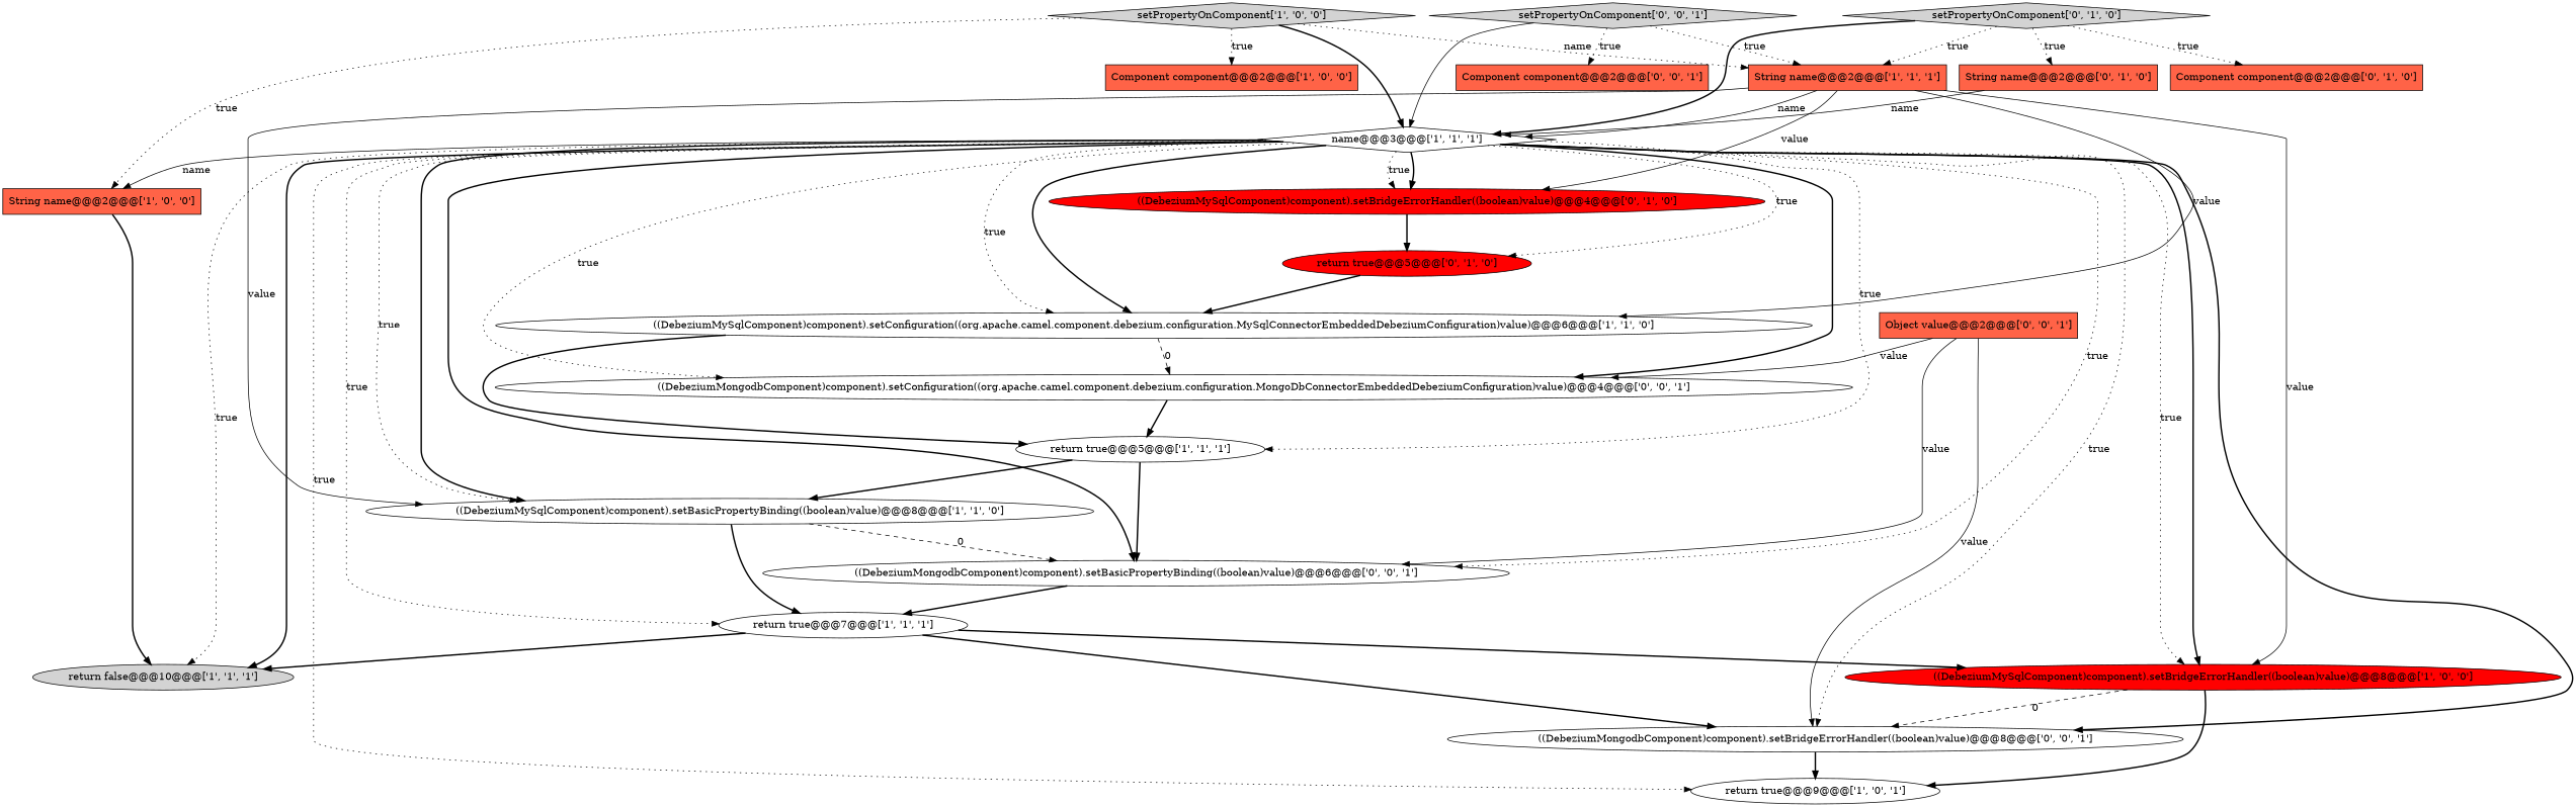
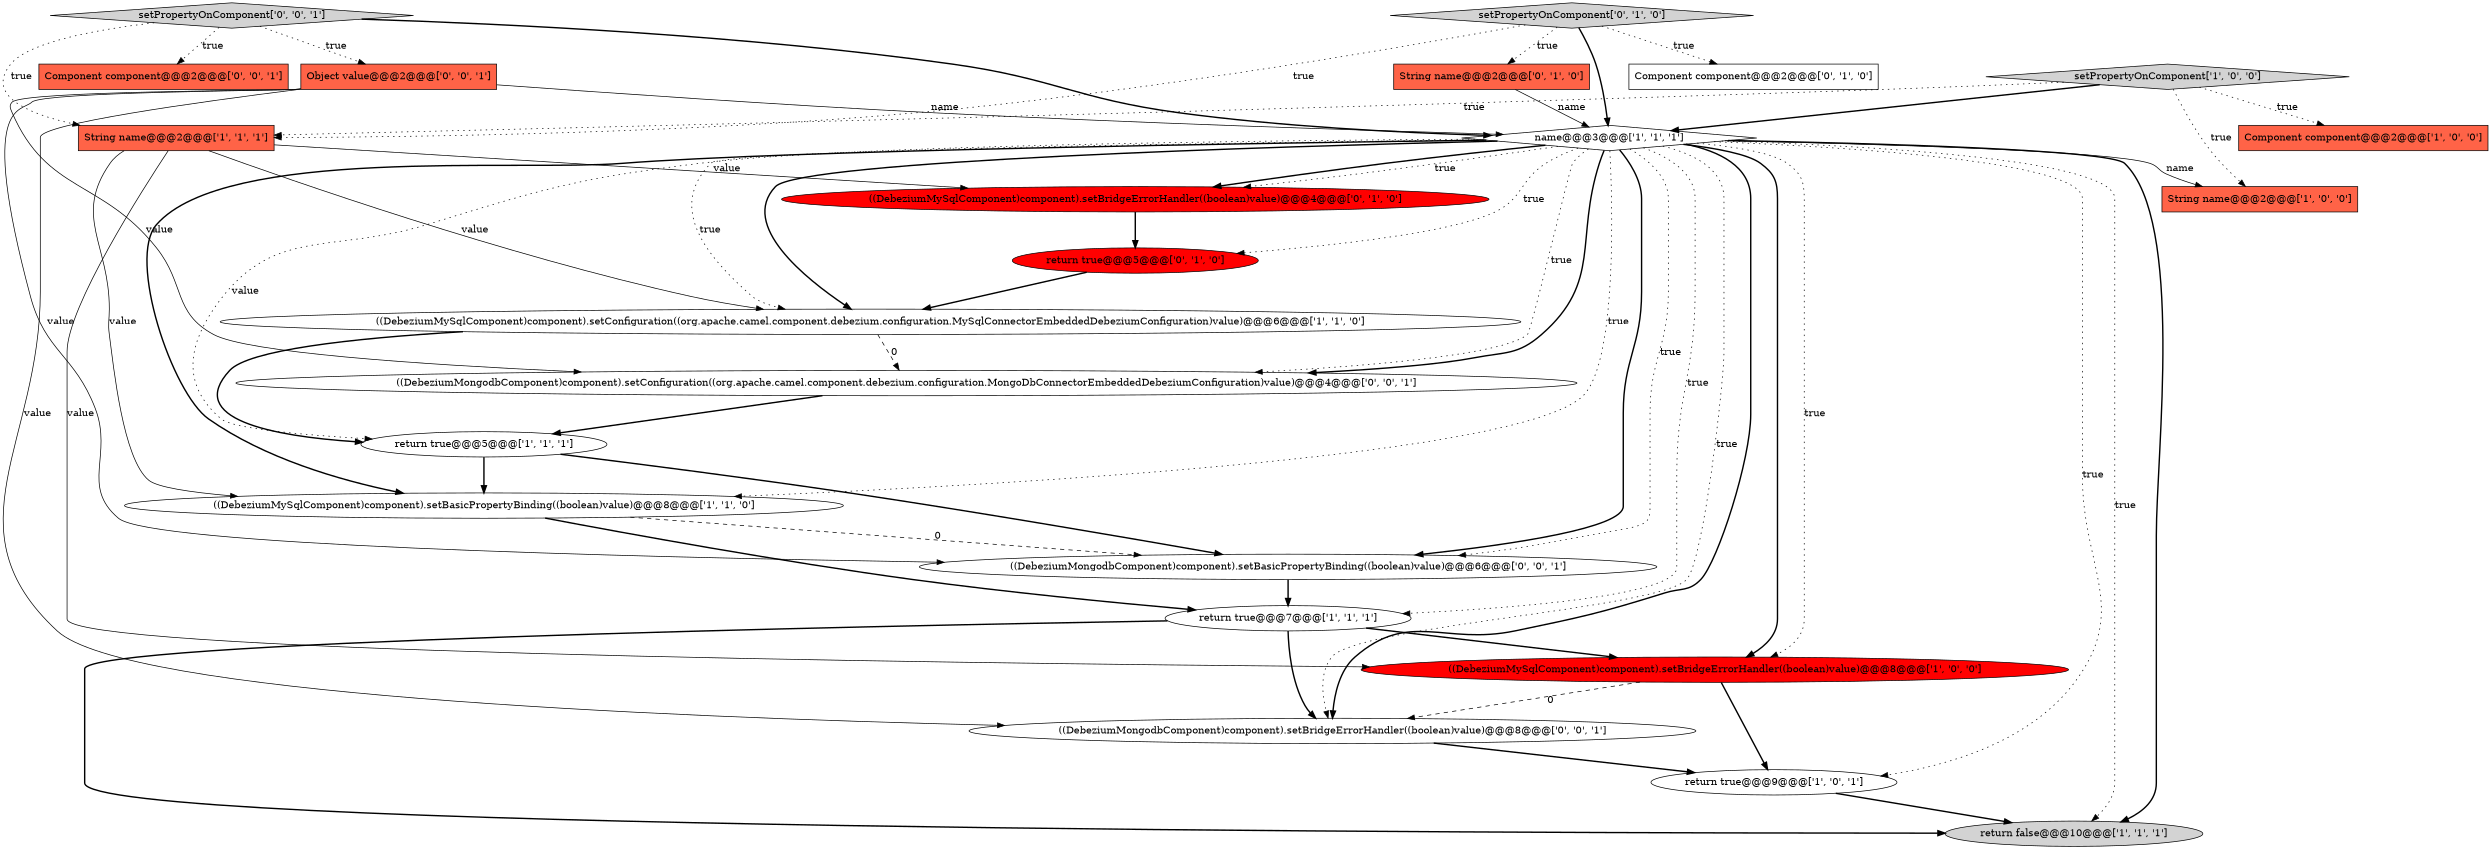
  digraph {
    node [fillcolor=white shape=ellipse style=filled]
    edge [style=bold]
    n1 [label="name@@@3@@@['1', '1', '1']" shape=diamond]
    n2 [label="((DebeziumMySqlComponent)component).setBasicPropertyBinding((boolean)value)@@@8@@@['1', '1', '0']"]
    n3 [fillcolor=red label="return true@@@5@@@['0', '1', '0']"]
    n4 [label="((DebeziumMySqlComponent)component).setConfiguration((org.apache.camel.component.debezium.configuration.MySqlConnectorEmbeddedDebeziumConfiguration)value)@@@6@@@['1', '1', '0']"]
    n5 [label="return true@@@7@@@['1', '1', '1']"]
    n6 [fillcolor=lightgray label="return false@@@10@@@['1', '1', '1']"]
    n7 [label="((DebeziumMongodbComponent)component).setConfiguration((org.apache.camel.component.debezium.configuration.MongoDbConnectorEmbeddedDebeziumConfiguration)value)@@@4@@@['0', '0', '1']"]
    n8 [fillcolor=red label="((DebeziumMySqlComponent)component).setBridgeErrorHandler((boolean)value)@@@4@@@['0', '1', '0']"]
    n9 [label="return true@@@9@@@['1', '0', '1']"]
    n10 [label="return true@@@5@@@['1', '1', '1']"]
    n11 [label="((DebeziumMongodbComponent)component).setBridgeErrorHandler((boolean)value)@@@8@@@['0', '0', '1']"]
    n12 [label="((DebeziumMongodbComponent)component).setBasicPropertyBinding((boolean)value)@@@6@@@['0', '0', '1']"]
    n13 [fillcolor=red label="((DebeziumMySqlComponent)component).setBridgeErrorHandler((boolean)value)@@@8@@@['1', '0', '0']"]
    n14 [fillcolor=tomato label="String name@@@2@@@['1', '0', '0']" shape=box]
    n15 [fillcolor=tomato label="String name@@@2@@@['0', '1', '0']" shape=box]
    n16 [fillcolor=tomato label="Object value@@@2@@@['0', '0', '1']" shape=box]
    n17 [fillcolor=lightgray label="setPropertyOnComponent['0', '0', '1']" shape=diamond]
    n18 [fillcolor=tomato label="String name@@@2@@@['1', '1', '1']" shape=box]
    n19 [fillcolor=tomato label="Component component@@@2@@@['0', '0', '1']" shape=box]
    n20 [fillcolor=lightgray label="setPropertyOnComponent['0', '1', '0']" shape=diamond]
-   n21 [fillcolor=tomato label="Component component@@@2@@@['0', '1', '0']" shape=box]
+   n21 [label="Component component@@@2@@@['0', '1', '0']" shape=box]
    n22 [fillcolor=tomato label="Component component@@@2@@@['1', '0', '0']" shape=box]
    n23 [fillcolor=lightgray label="setPropertyOnComponent['1', '0', '0']" shape=diamond]
    n1 -> n2
    n1 -> n2 [label=true style=dotted]
    n1 -> n3 [label=true style=dotted]
    n1 -> n4 [label=true style=dotted]
    n1 -> n4
    n1 -> n5 [label=true style=dotted]
    n1 -> n6
    n1 -> n6 [label=true style=dotted]
    n1 -> n7 [label=true style=dotted]
    n1 -> n7
    n1 -> n8
    n1 -> n8 [label=true style=dotted]
    n1 -> n9 [label=true style=dotted]
-   n1 -> n10 [label=true style=dotted]
+   n1 -> n10 [label=value style=dotted]
    n1 -> n11 [label=true style=dotted]
    n1 -> n11
    n1 -> n12
    n1 -> n12 [label=true style=dotted]
    n1 -> n13 [label=true style=dotted]
    n1 -> n13
    n1 -> n14 [label=name style=solid]
    n2 -> n5
    n2 -> n12 [label=0 style=dashed]
    n3 -> n4
    n4 -> n7 [label=0 style=dashed]
    n4 -> n10
    n5 -> n6
    n5 -> n11
    n5 -> n13
    n7 -> n10
    n8 -> n3
-   n14 -> n6
+   n9 -> n6
    n10 -> n2
    n10 -> n12
    n11 -> n9
    n12 -> n5
    n13 -> n9
    n13 -> n11 [label=0 style=dashed]
    n15 -> n1 [label=name style=solid]
    n16 -> n7 [label=value style=solid]
    n16 -> n11 [label=value style=solid]
    n16 -> n12 [label=value style=solid]
-   n17 -> n1 [style=solid]
+   n17 -> n1
+   n17 -> n16 [label=true style=dotted]
    n17 -> n18 [label=true style=dotted]
    n17 -> n19 [label=true style=dotted]
-   n18 -> n1 [label=name style=solid]
+   n16 -> n1 [label=name style=solid]
    n18 -> n2 [label=value style=solid]
    n18 -> n4 [label=value style=solid]
    n18 -> n8 [label=value style=solid]
    n18 -> n13 [label=value style=solid]
    n20 -> n1
    n20 -> n15 [label=true style=dotted]
    n20 -> n18 [label=true style=dotted]
    n20 -> n21 [label=true style=dotted]
    n23 -> n1
    n23 -> n14 [label=true style=dotted]
-   n23 -> n18 [label=name style=dotted]
+   n23 -> n18 [label=true style=dotted]
    n23 -> n22 [label=true style=dotted]
  }
